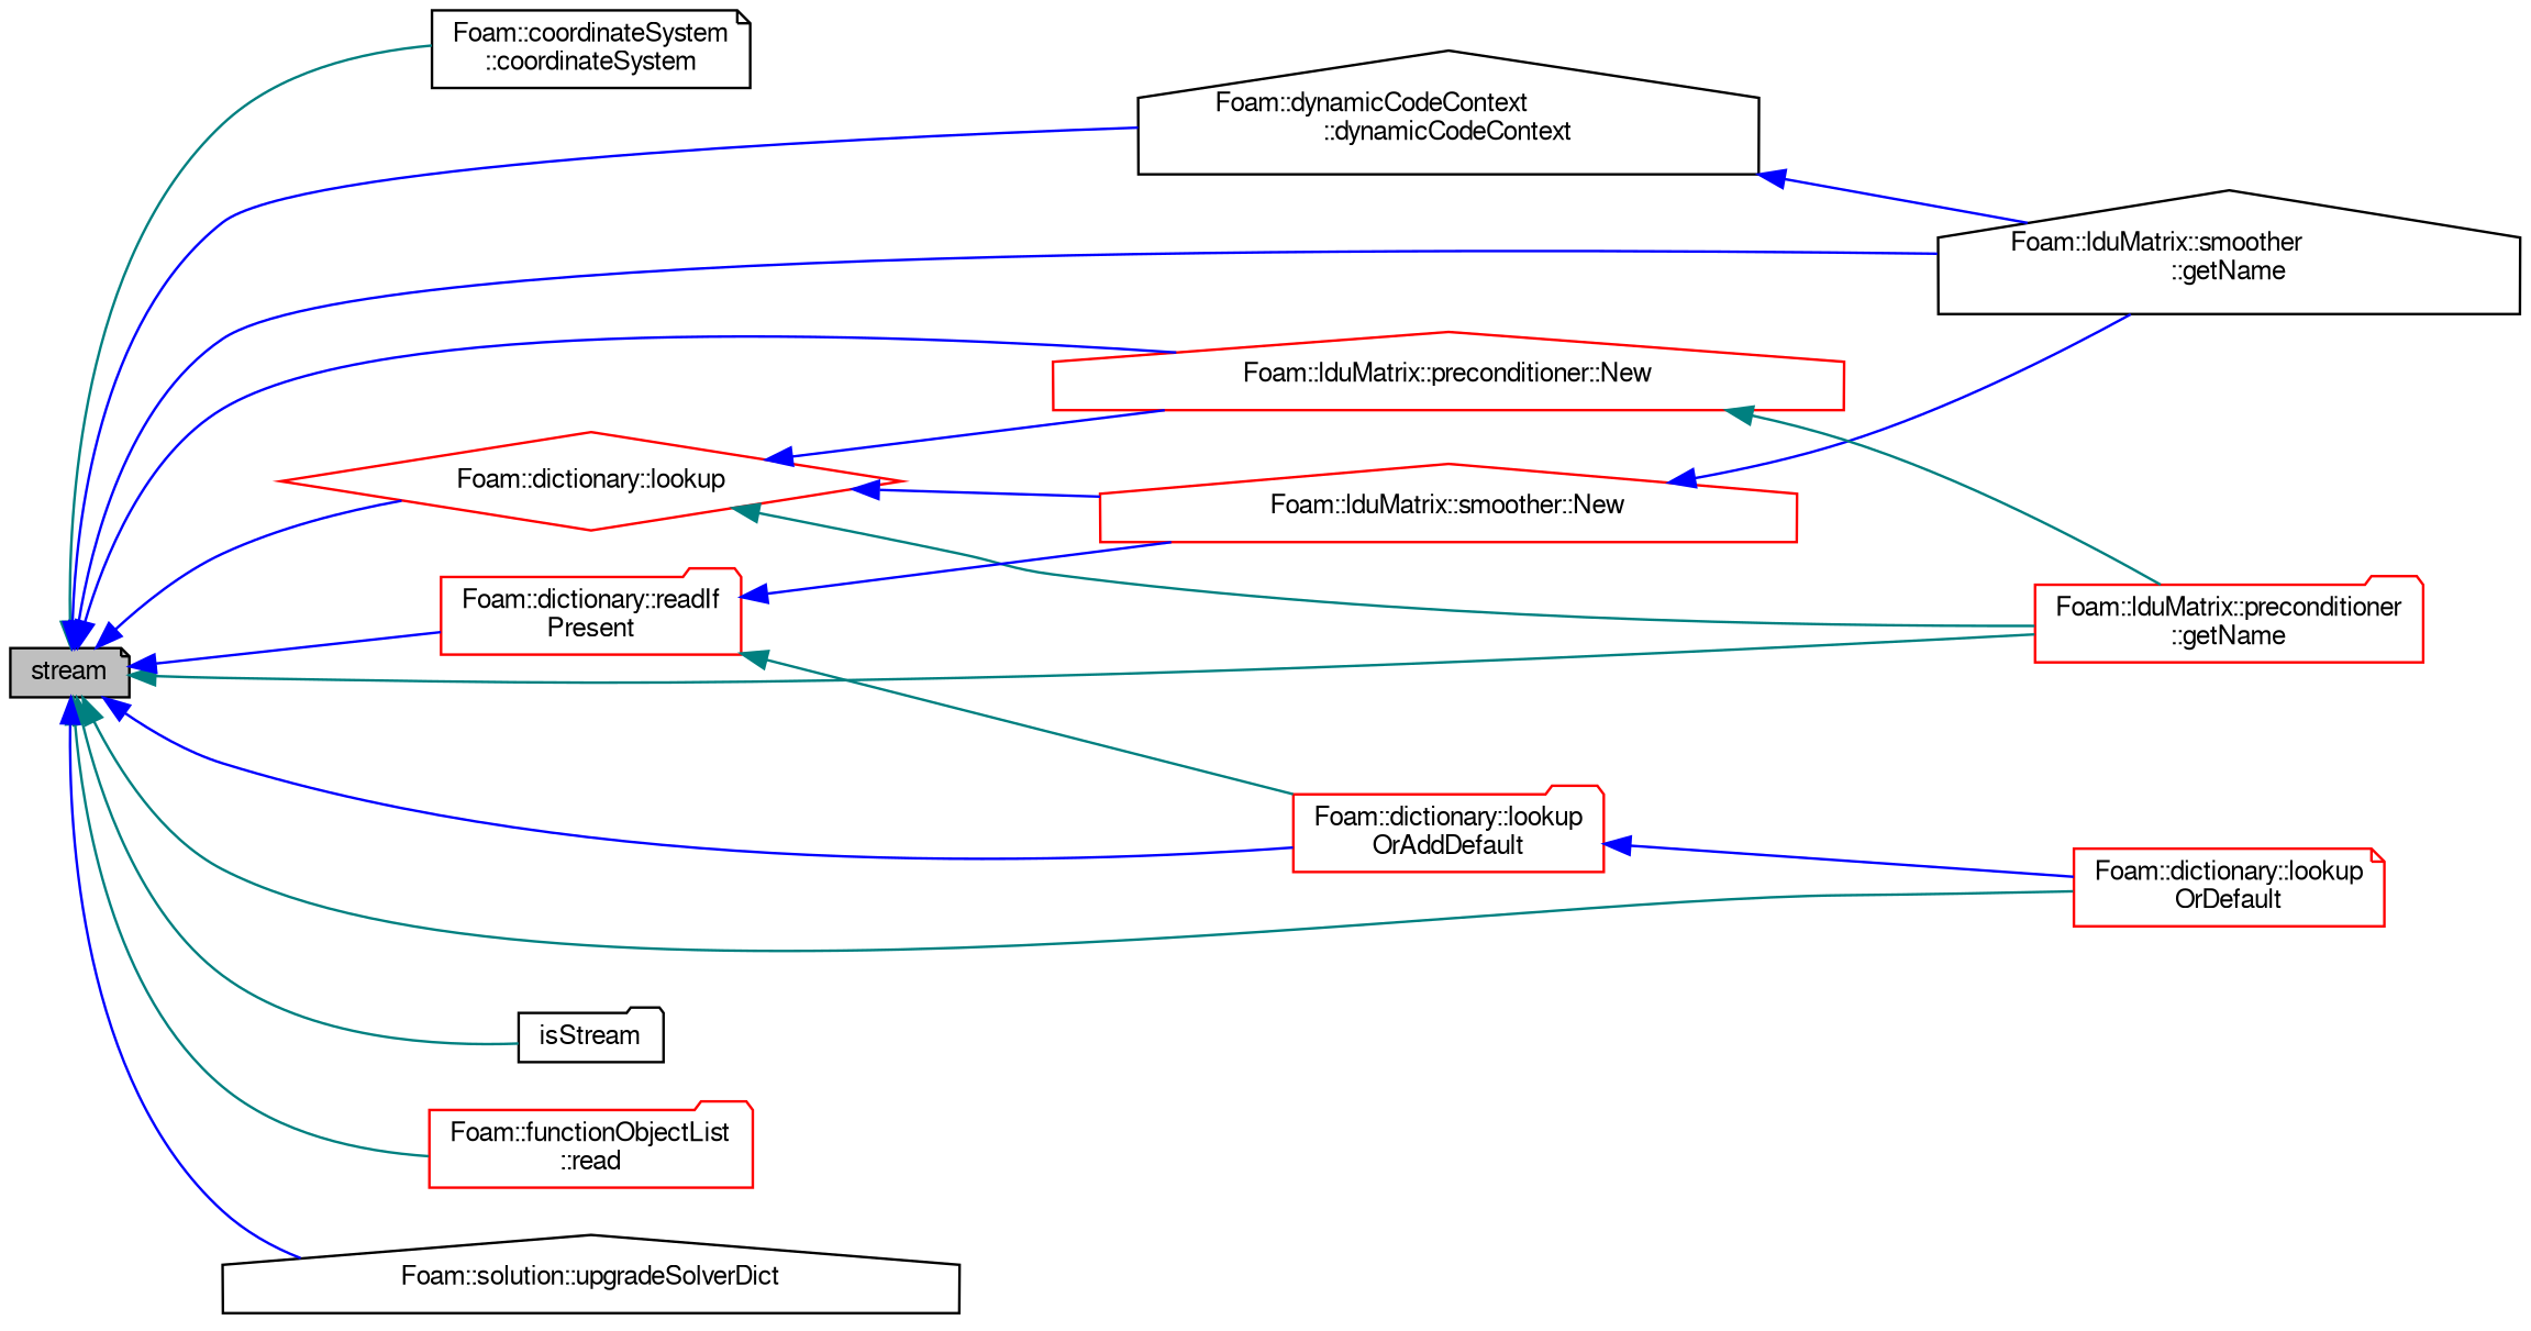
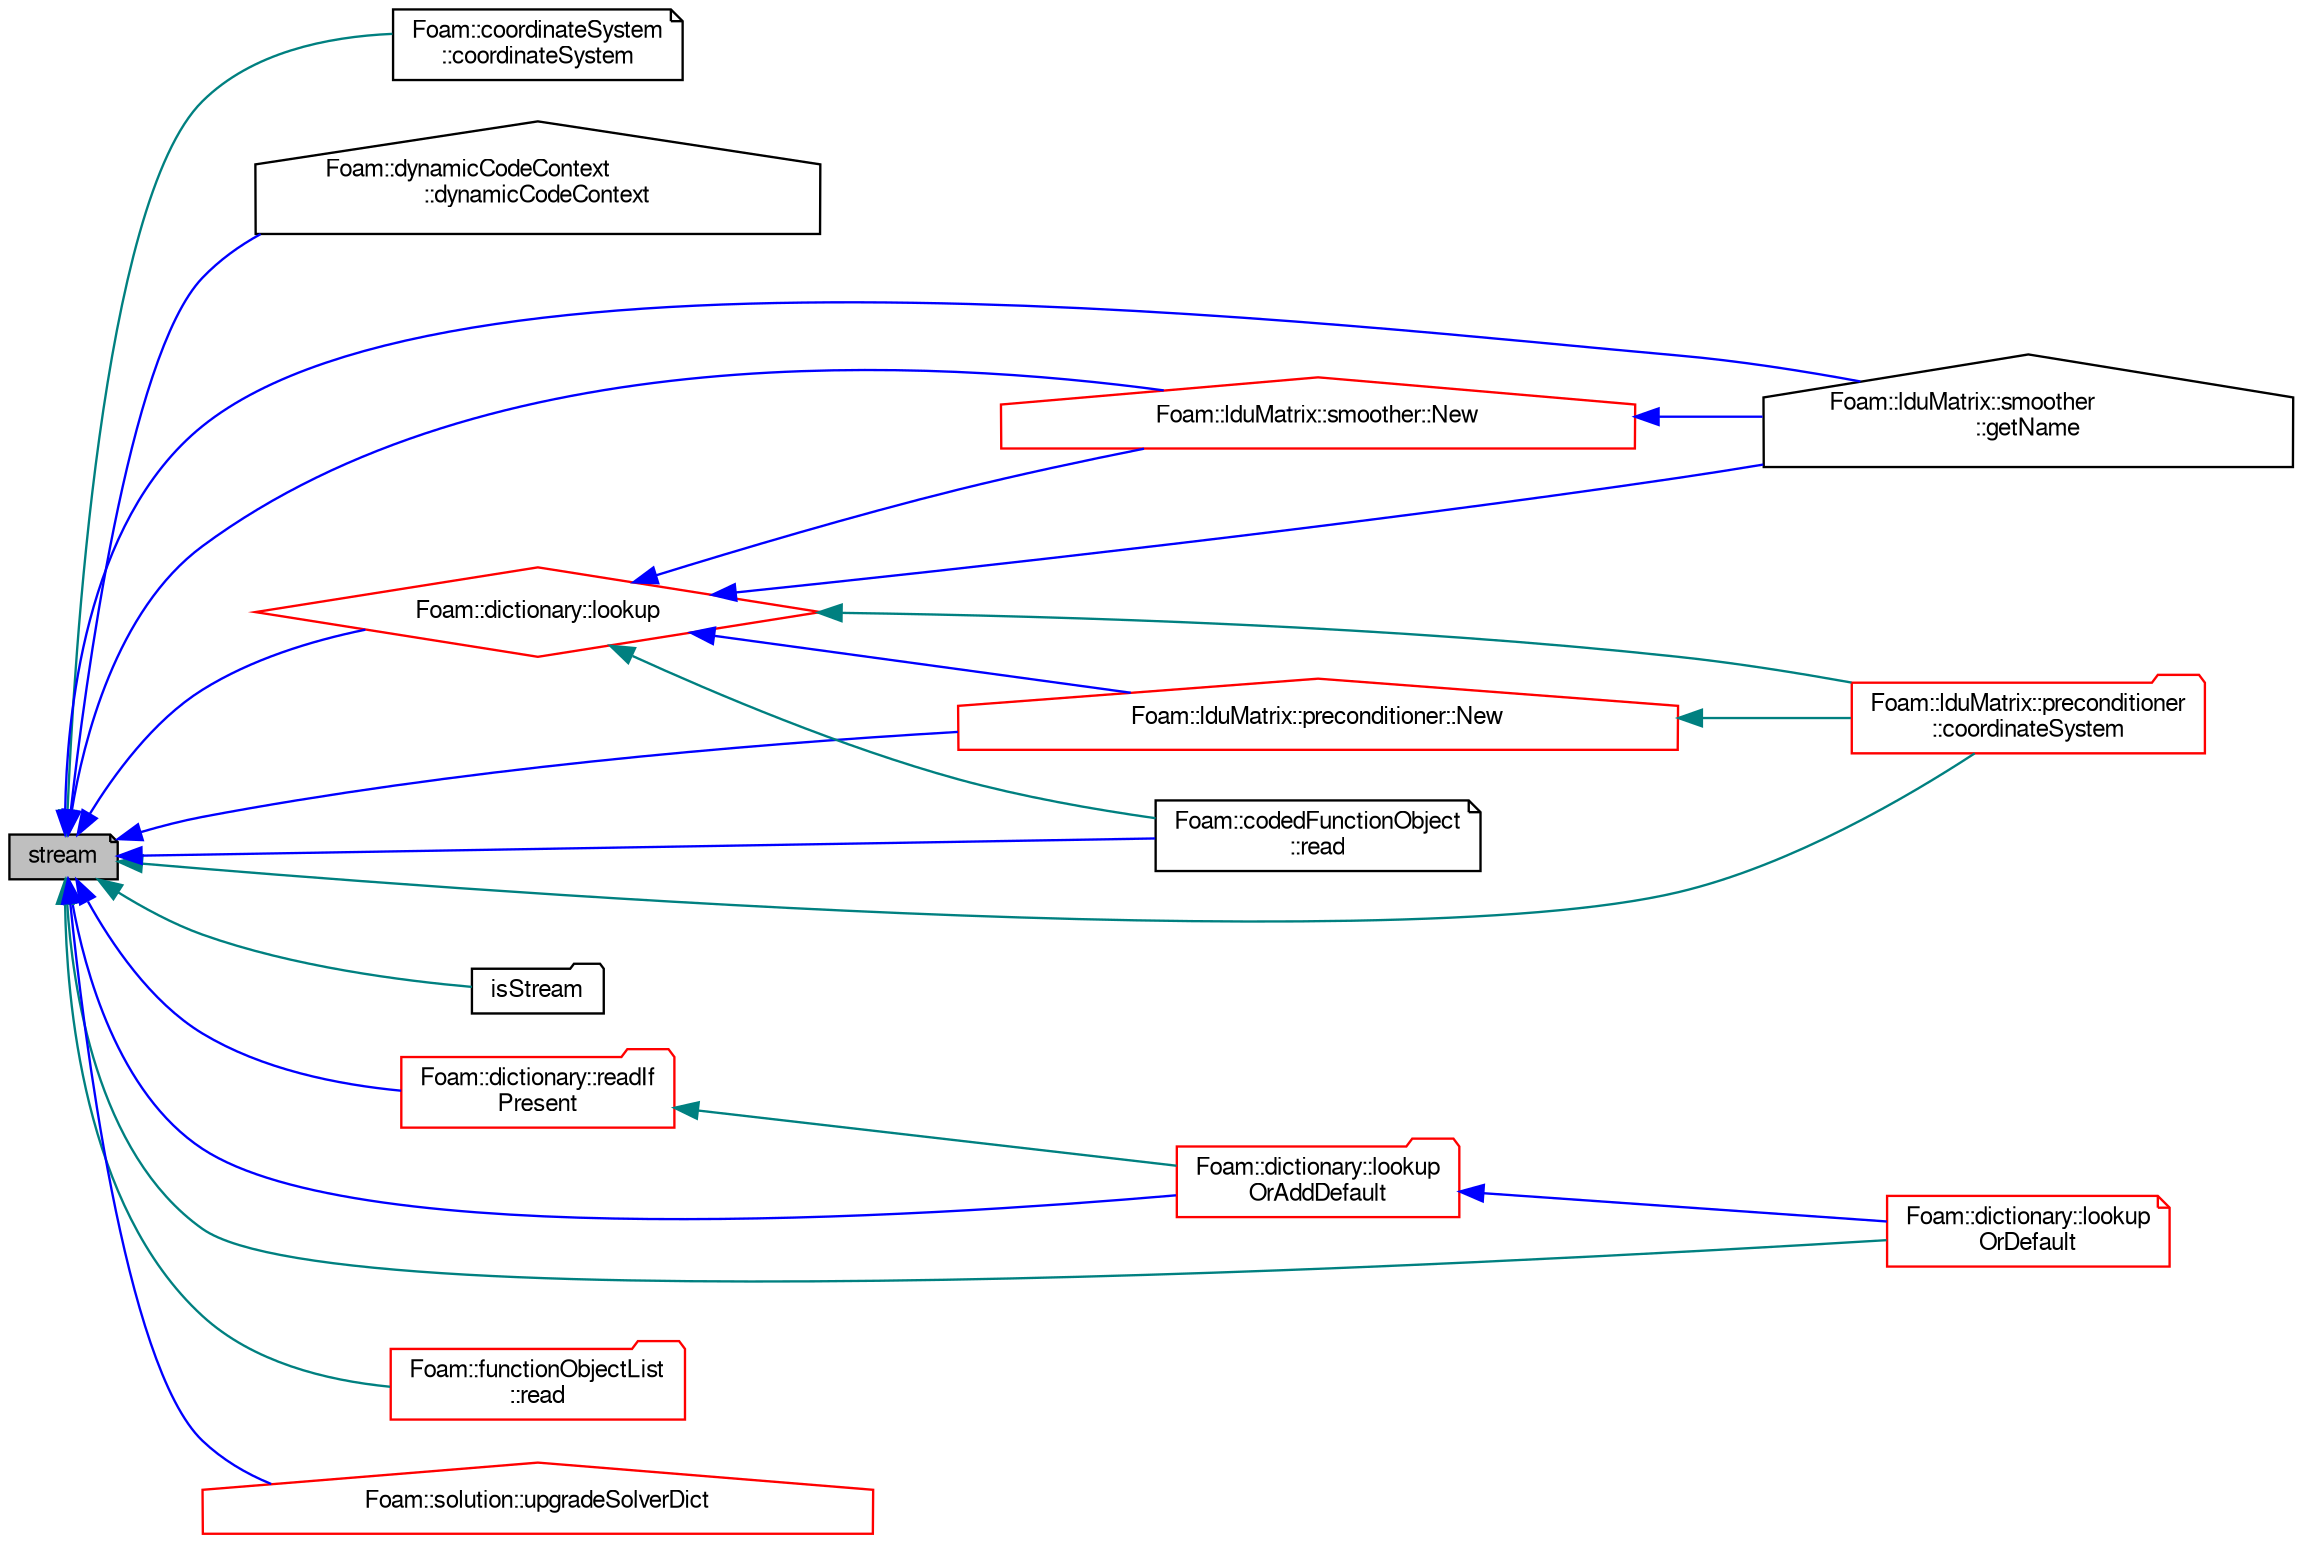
  digraph {
    rankdir=LR
    node [color=red fontname=FreeSans fontsize=10 shape=house]
    edge [color=blue dir=back fontname=FreeSans fontsize=10 labelfontname=FreeSans labelfontsize=10 style=solid]
    n1 [color=black fillcolor=grey75 fontcolor=black height=0.2 label=stream shape=note style=filled width=0.4]
    n2 [color=black height=0.2 label="Foam::coordinateSystem\l::coordinateSystem" shape=note width=0.4]
    n3 [color=black height=0.2 label="Foam::dynamicCodeContext\l::dynamicCodeContext" width=0.4]
    n4 [color=black height=0.2 label="Foam::lduMatrix::smoother\l::getName" width=0.4]
-   n5 [height=0.2 label="Foam::lduMatrix::preconditioner\l::getName" shape=folder width=0.4]
+   n5 [height=0.2 label="Foam::lduMatrix::preconditioner\l::coordinateSystem" shape=folder width=0.4]
    n6 [color=black height=0.2 label=isStream shape=folder width=0.4]
    n7 [height=0.2 label="Foam::dictionary::lookup" shape=diamond width=0.4]
    n8 [height=0.2 label="Foam::lduMatrix::smoother::New" width=0.4]
    n9 [height=0.2 label="Foam::lduMatrix::preconditioner::New" width=0.4]
+   n10 [color=black height=0.2 label="Foam::codedFunctionObject\l::read" shape=note width=0.4]
    n11 [height=0.2 label="Foam::dictionary::lookup\lOrAddDefault" shape=folder width=0.4]
    n12 [height=0.2 label="Foam::dictionary::lookup\lOrDefault" shape=note width=0.4]
    n13 [height=0.2 label="Foam::functionObjectList\l::read" shape=folder width=0.4]
    n14 [height=0.2 label="Foam::dictionary::readIf\lPresent" shape=folder width=0.4]
-   n15 [color=black height=0.2 label="Foam::solution::upgradeSolverDict" width=0.4]
+   n15 [height=0.2 label="Foam::solution::upgradeSolverDict" width=0.4]
    n1 -> n2 [color=teal]
    n1 -> n3
    n1 -> n4
    n1 -> n5 [color=teal]
    n1 -> n6 [color=teal]
    n1 -> n7
-   n14 -> n8
+   n1 -> n8
    n1 -> n9
+   n1 -> n10
    n1 -> n11
    n1 -> n12 [color=teal]
    n1 -> n13 [color=teal]
    n1 -> n14
    n1 -> n15
-   n3 -> n4
+   n7 -> n4
    n7 -> n5 [color=teal]
    n7 -> n8
    n7 -> n9
+   n7 -> n10 [color=teal]
    n8 -> n4
    n9 -> n5 [color=teal]
    n11 -> n12
    n14 -> n11 [color=teal]
  }
